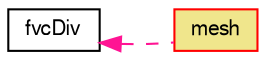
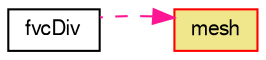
  digraph {
    rankdir=LR
    node [fontname=FreeSans fontsize=10 shape=record style=filled]
    n1 [color=black fillcolor=white fontcolor=black height=0.2 label=fvcDiv width=0.4]
    n2 [color=red height=0.2 label=mesh width=0.4 fillcolor=khaki]
-   n1 -> n2 [color=deeppink dir=back fontname=FreeSans fontsize=10 labelfontname=FreeSans labelfontsize=10 style=dashed]
+   n2 -> n1 [color=deeppink dir=back fontname=FreeSans fontsize=10 labelfontname=FreeSans labelfontsize=10 style=dashed]
  }
